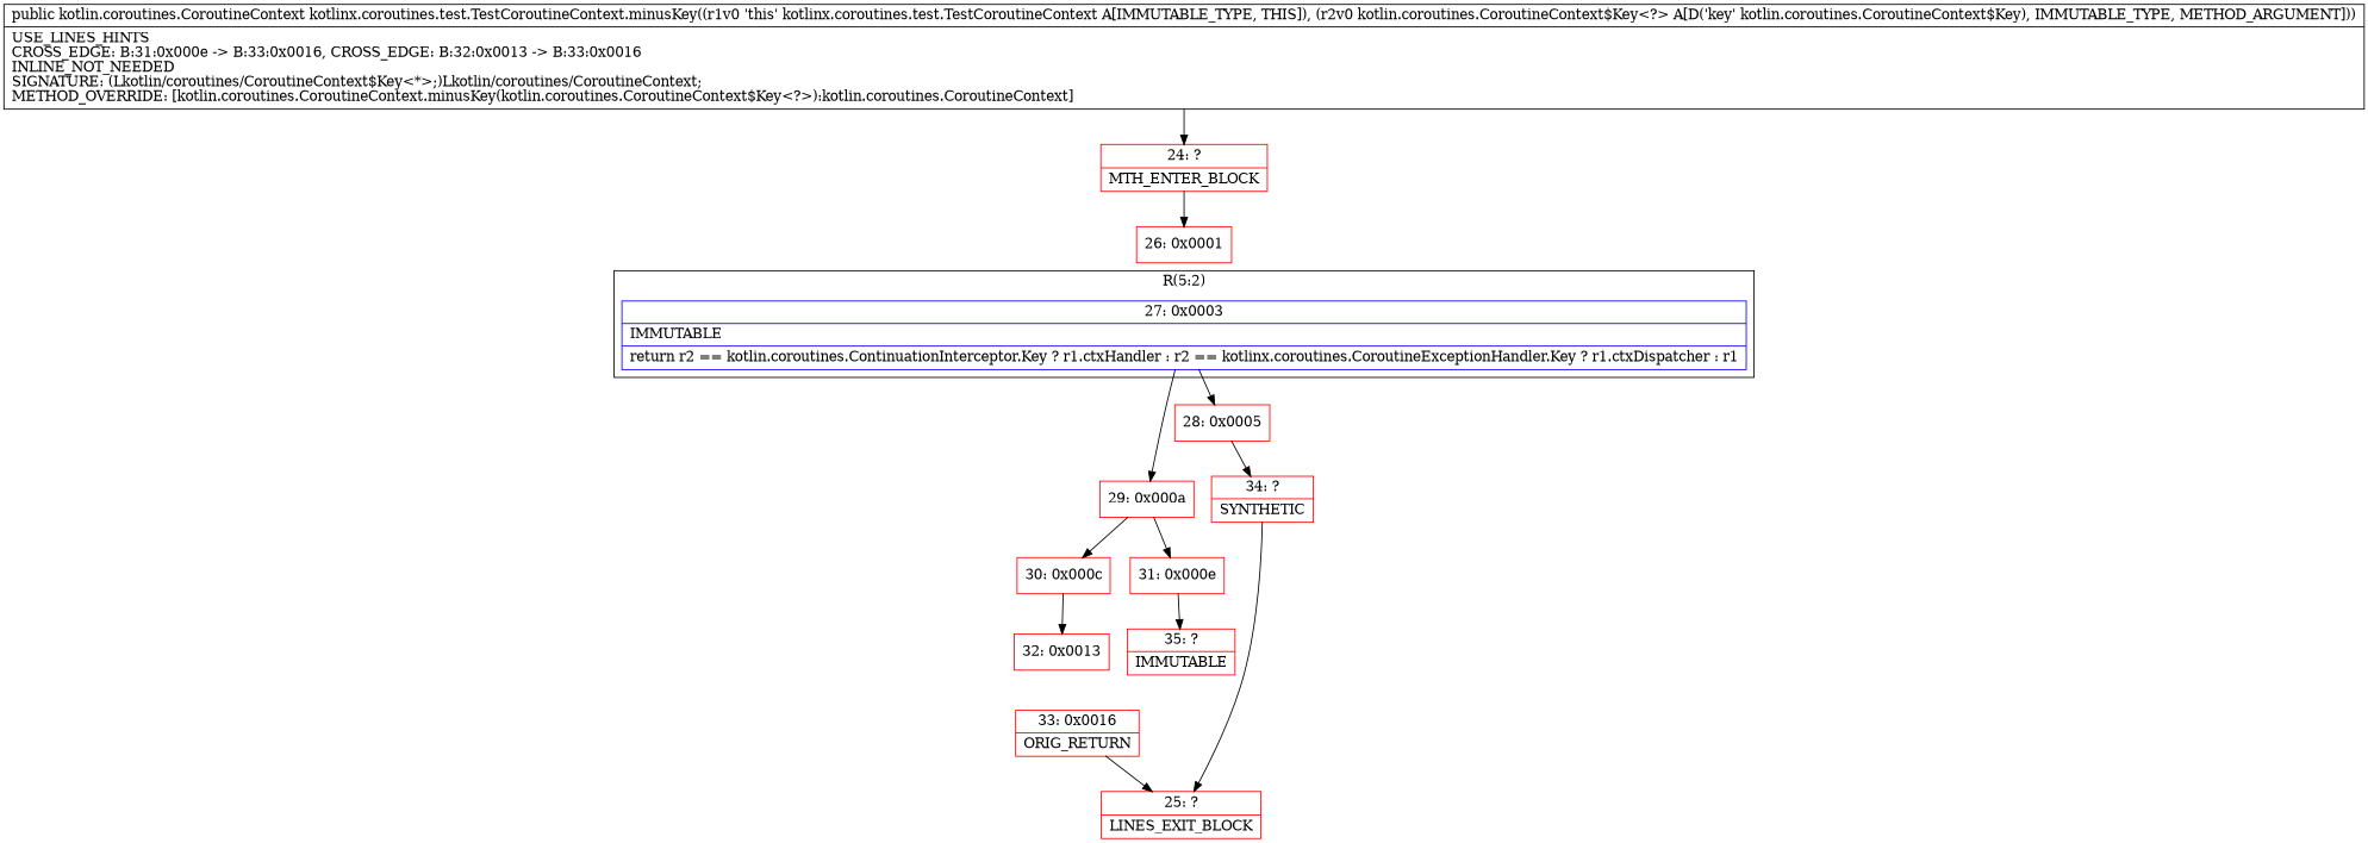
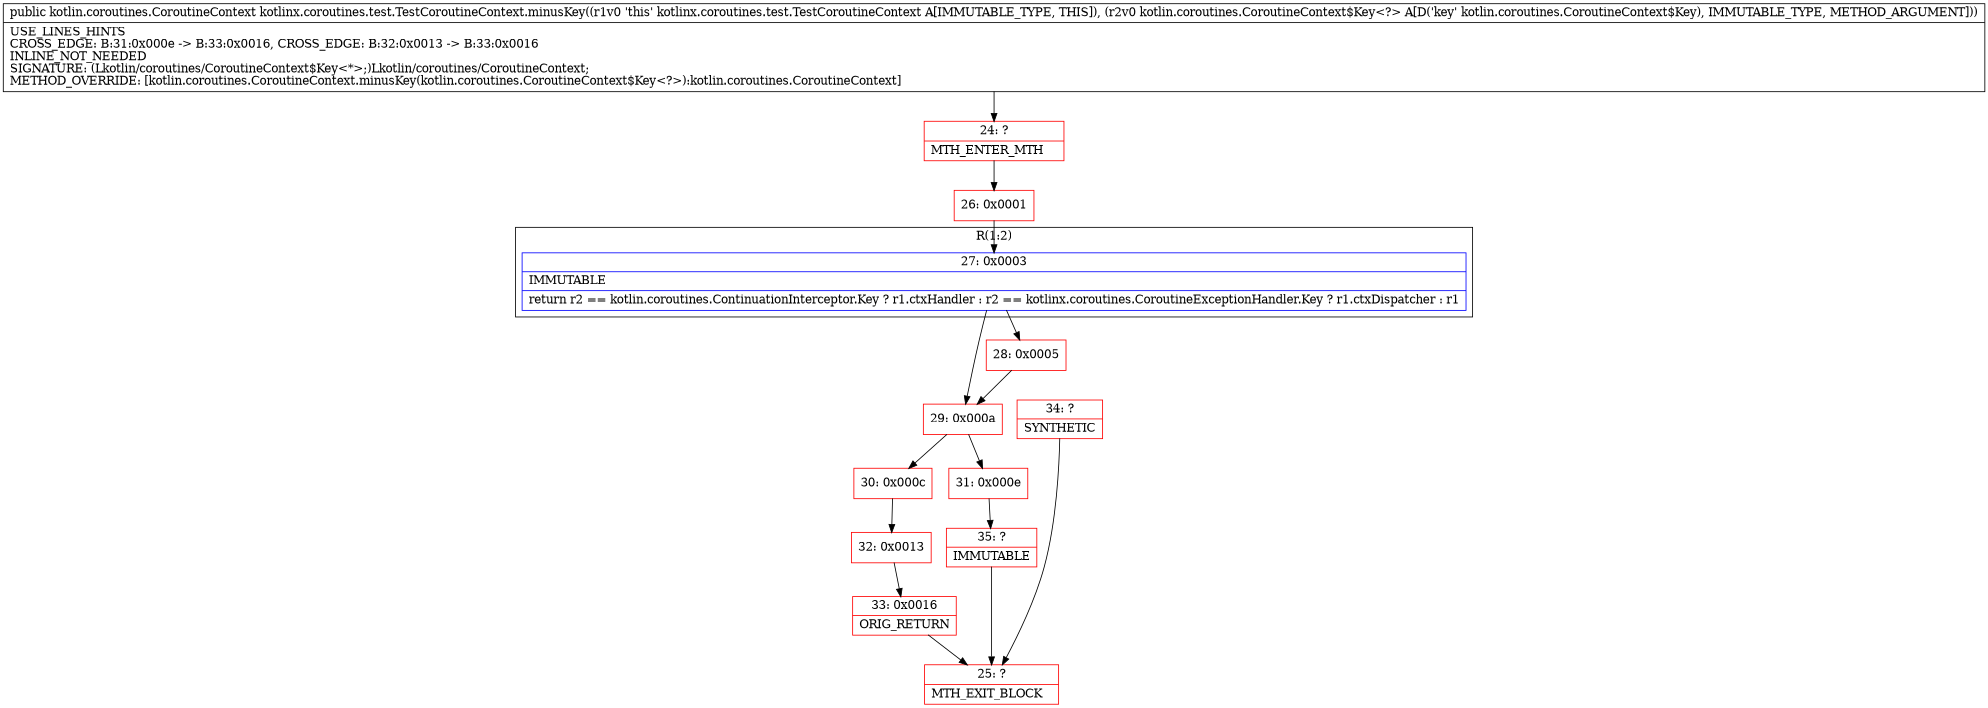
  digraph {
    node [color=red shape=record]
    n1 [color=blue label="{27\:\ 0x0003|IMMUTABLE\l|return r2 == kotlin.coroutines.ContinuationInterceptor.Key ? r1.ctxHandler : r2 == kotlinx.coroutines.CoroutineExceptionHandler.Key ? r1.ctxDispatcher : r1\l}"]
    n2 [label="{28\:\ 0x0005}"]
    n3 [label="{29\:\ 0x000a}"]
    n4 [label="{34\:\ ?|SYNTHETIC\l}"]
    n5 [label="{30\:\ 0x000c}"]
    n6 [label="{31\:\ 0x000e}"]
-   n7 [label="{24\:\ ?|MTH_ENTER_BLOCK\l}"]
+   n7 [label="{24\:\ ?|MTH_ENTER_MTH\l}"]
    n8 [label="{26\:\ 0x0001}"]
-   n9 [label="{25\:\ ?|LINES_EXIT_BLOCK\l}"]
+   n9 [label="{25\:\ ?|MTH_EXIT_BLOCK\l}"]
    n10 [label="{32\:\ 0x0013}"]
    n11 [label="{35\:\ ?|IMMUTABLE\l}"]
    n12 [label="{33\:\ 0x0016|ORIG_RETURN\l}"]
    n13 [label="{public kotlin.coroutines.CoroutineContext kotlinx.coroutines.test.TestCoroutineContext.minusKey((r1v0 'this' kotlinx.coroutines.test.TestCoroutineContext A[IMMUTABLE_TYPE, THIS]), (r2v0 kotlin.coroutines.CoroutineContext$Key\<?\> A[D('key' kotlin.coroutines.CoroutineContext$Key), IMMUTABLE_TYPE, METHOD_ARGUMENT]))  | USE_LINES_HINTS\lCROSS_EDGE: B:31:0x000e \-\> B:33:0x0016, CROSS_EDGE: B:32:0x0013 \-\> B:33:0x0016\lINLINE_NOT_NEEDED\lSIGNATURE: (Lkotlin\/coroutines\/CoroutineContext$Key\<*\>;)Lkotlin\/coroutines\/CoroutineContext;\lMETHOD_OVERRIDE: [kotlin.coroutines.CoroutineContext.minusKey(kotlin.coroutines.CoroutineContext$Key\<?\>):kotlin.coroutines.CoroutineContext]\l}" color=""]
    subgraph cluster_1 {
-     label="R(5:2)"
+     label="R(1:2)"
      n1
    }
    n1 -> n2
    n1 -> n3
-   n2 -> n4
+   n2 -> n3
    n3 -> n5
    n3 -> n6
    n4 -> n9
    n5 -> n10
    n6 -> n11
    n7 -> n8
+   n8 -> n1
+   n10 -> n12
+   n11 -> n9
    n12 -> n9
    n13 -> n7
  }
